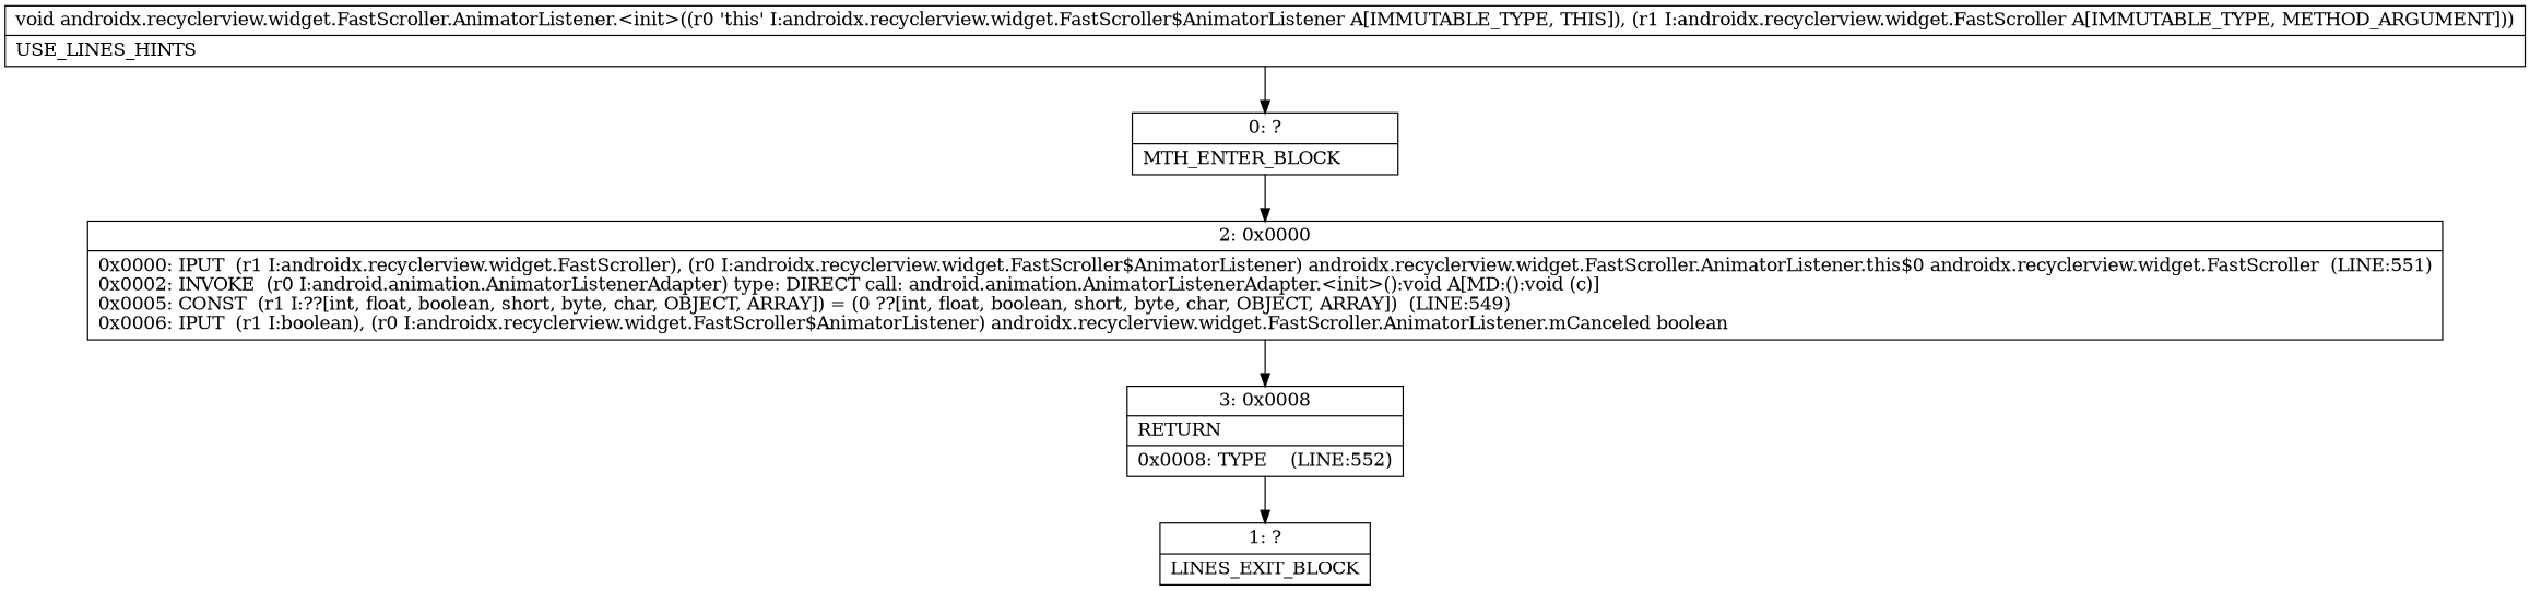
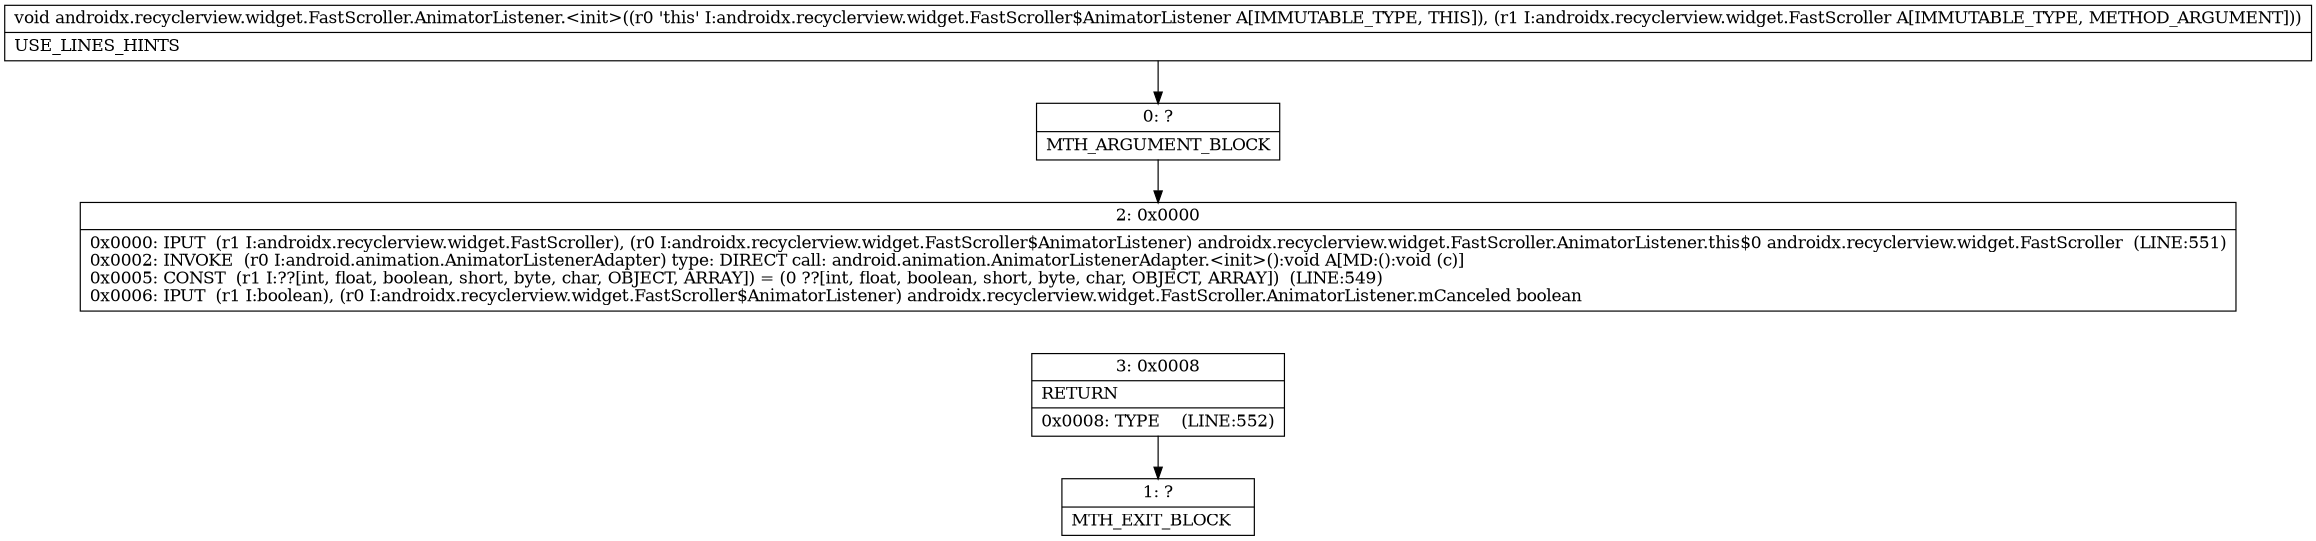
  digraph {
    node [shape=record]
-   n1 [label="{0\:\ ?|MTH_ENTER_BLOCK\l}"]
+   n1 [label="{0\:\ ?|MTH_ARGUMENT_BLOCK\l}"]
    n2 [label="{2\:\ 0x0000|0x0000: IPUT  (r1 I:androidx.recyclerview.widget.FastScroller), (r0 I:androidx.recyclerview.widget.FastScroller$AnimatorListener) androidx.recyclerview.widget.FastScroller.AnimatorListener.this$0 androidx.recyclerview.widget.FastScroller  (LINE:551)\l0x0002: INVOKE  (r0 I:android.animation.AnimatorListenerAdapter) type: DIRECT call: android.animation.AnimatorListenerAdapter.\<init\>():void A[MD:():void (c)]\l0x0005: CONST  (r1 I:??[int, float, boolean, short, byte, char, OBJECT, ARRAY]) = (0 ??[int, float, boolean, short, byte, char, OBJECT, ARRAY])  (LINE:549)\l0x0006: IPUT  (r1 I:boolean), (r0 I:androidx.recyclerview.widget.FastScroller$AnimatorListener) androidx.recyclerview.widget.FastScroller.AnimatorListener.mCanceled boolean \l}"]
    n3 [label="{3\:\ 0x0008|RETURN\l|0x0008: TYPE    (LINE:552)\l}"]
-   n4 [label="{1\:\ ?|LINES_EXIT_BLOCK\l}"]
+   n4 [label="{1\:\ ?|MTH_EXIT_BLOCK\l}"]
    n5 [label="{void androidx.recyclerview.widget.FastScroller.AnimatorListener.\<init\>((r0 'this' I:androidx.recyclerview.widget.FastScroller$AnimatorListener A[IMMUTABLE_TYPE, THIS]), (r1 I:androidx.recyclerview.widget.FastScroller A[IMMUTABLE_TYPE, METHOD_ARGUMENT]))  | USE_LINES_HINTS\l}"]
    n1 -> n2
-   n2 -> n3
    n3 -> n4
    n5 -> n1
  }
